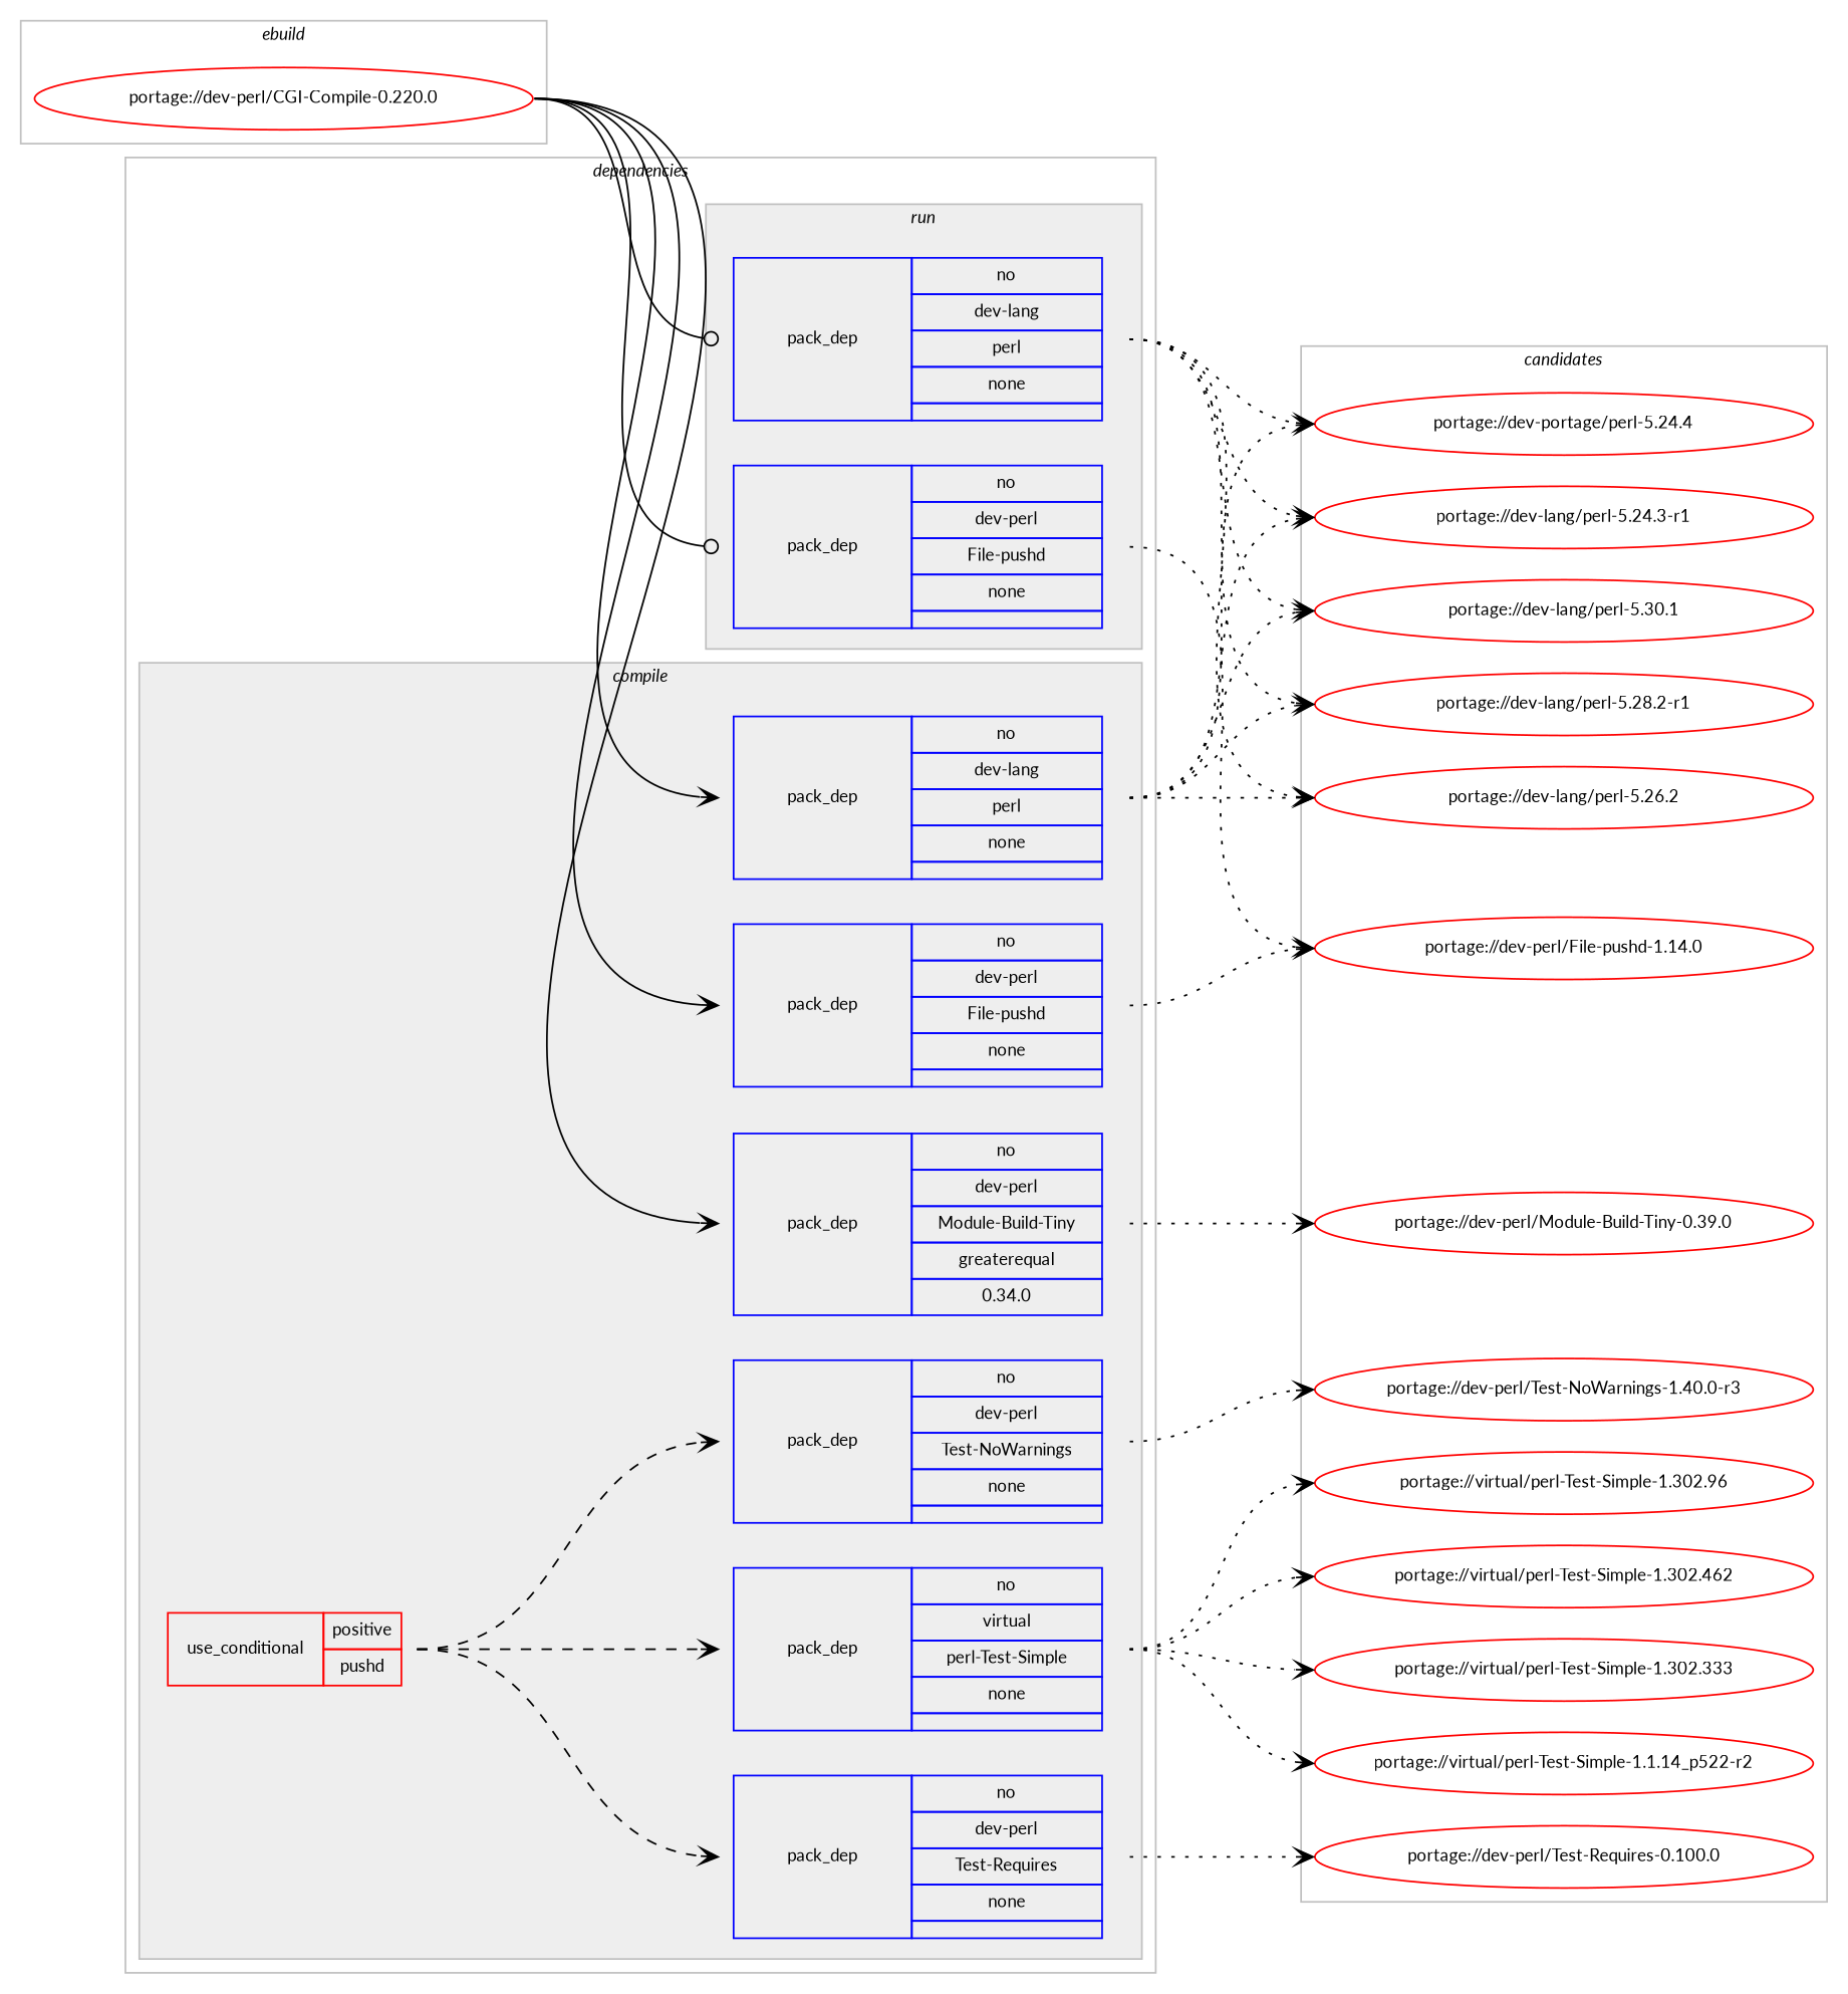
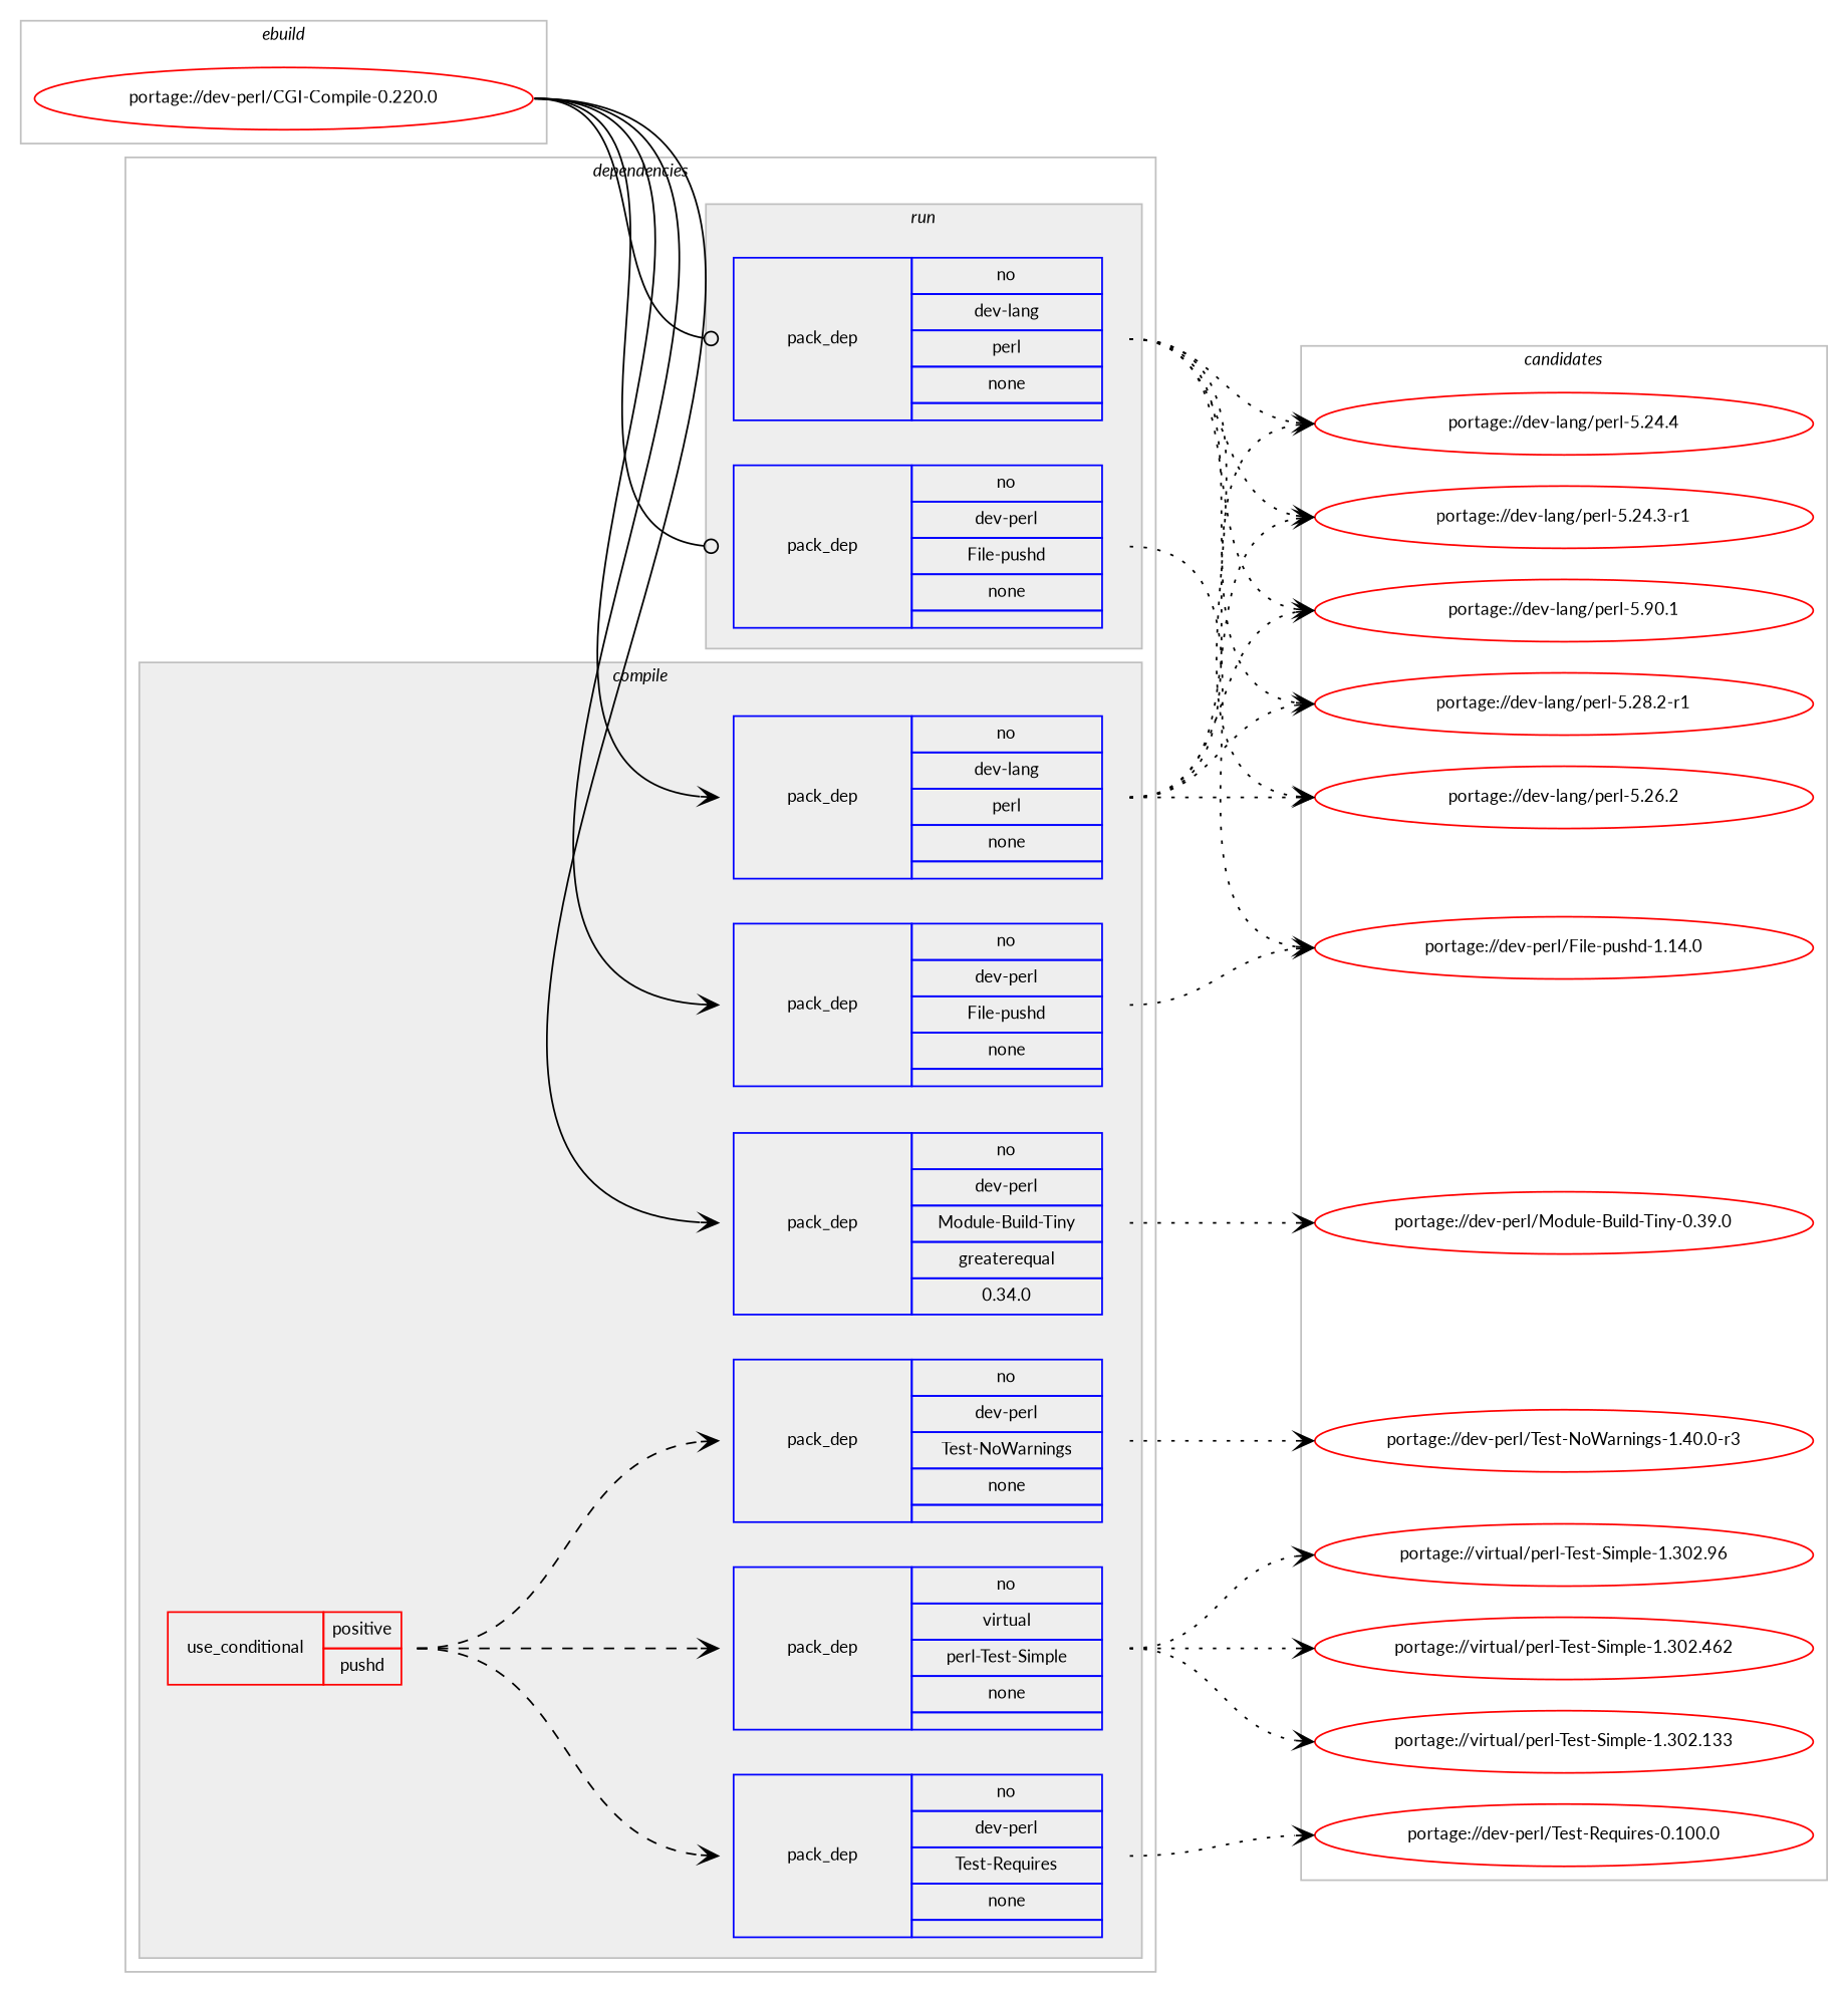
  digraph {
    compound=true
    concentrate=true
    fontname=Lato
    fontsize=10
    newrank=true
    rankdir=LR
    ranksep=1.5
    node [color=red fontname=Lato fontsize=10]
    edge [arrowhead=vee fontname=Lato headport=w style=dotted tailport=e weight=100]
    n1 [label="portage://dev-perl/CGI-Compile-0.220.0" width=4]
    n2 [color=blue label=<<TABLE BORDER="0" CELLBORDER="1" CELLSPACING="0" CELLPADDING="4" WIDTH="220"><TR><TD ROWSPAN="6" CELLPADDING="30">pack_dep</TD></TR><TR><TD WIDTH="110">no</TD></TR><TR><TD>dev-perl</TD></TR><TR><TD>Test-NoWarnings</TD></TR><TR><TD>none</TD></TR><TR><TD></TD></TR></TABLE>> shape=none]
    n3 [color=blue label=<<TABLE BORDER="0" CELLBORDER="1" CELLSPACING="0" CELLPADDING="4" WIDTH="220"><TR><TD ROWSPAN="6" CELLPADDING="30">pack_dep</TD></TR><TR><TD WIDTH="110">no</TD></TR><TR><TD>dev-perl</TD></TR><TR><TD>Test-Requires</TD></TR><TR><TD>none</TD></TR><TR><TD></TD></TR></TABLE>> shape=none]
    n4 [color=blue label=<<TABLE BORDER="0" CELLBORDER="1" CELLSPACING="0" CELLPADDING="4" WIDTH="220"><TR><TD ROWSPAN="6" CELLPADDING="30">pack_dep</TD></TR><TR><TD WIDTH="110">no</TD></TR><TR><TD>virtual</TD></TR><TR><TD>perl-Test-Simple</TD></TR><TR><TD>none</TD></TR><TR><TD></TD></TR></TABLE>> shape=none]
    n5 [label=<<TABLE BORDER="0" CELLBORDER="1" CELLSPACING="0" CELLPADDING="4"><TR><TD ROWSPAN="3" CELLPADDING="10">use_conditional</TD></TR><TR><TD>positive</TD></TR><TR><TD>pushd</TD></TR></TABLE>> shape=none]
    n6 [color=blue label=<<TABLE BORDER="0" CELLBORDER="1" CELLSPACING="0" CELLPADDING="4" WIDTH="220"><TR><TD ROWSPAN="6" CELLPADDING="30">pack_dep</TD></TR><TR><TD WIDTH="110">no</TD></TR><TR><TD>dev-lang</TD></TR><TR><TD>perl</TD></TR><TR><TD>none</TD></TR><TR><TD></TD></TR></TABLE>> shape=none]
    n7 [color=blue label=<<TABLE BORDER="0" CELLBORDER="1" CELLSPACING="0" CELLPADDING="4" WIDTH="220"><TR><TD ROWSPAN="6" CELLPADDING="30">pack_dep</TD></TR><TR><TD WIDTH="110">no</TD></TR><TR><TD>dev-perl</TD></TR><TR><TD>File-pushd</TD></TR><TR><TD>none</TD></TR><TR><TD></TD></TR></TABLE>> shape=none]
    n8 [color=blue label=<<TABLE BORDER="0" CELLBORDER="1" CELLSPACING="0" CELLPADDING="4" WIDTH="220"><TR><TD ROWSPAN="6" CELLPADDING="30">pack_dep</TD></TR><TR><TD WIDTH="110">no</TD></TR><TR><TD>dev-perl</TD></TR><TR><TD>Module-Build-Tiny</TD></TR><TR><TD>greaterequal</TD></TR><TR><TD>0.34.0</TD></TR></TABLE>> shape=none]
    n9 [color=blue label=<<TABLE BORDER="0" CELLBORDER="1" CELLSPACING="0" CELLPADDING="4" WIDTH="220"><TR><TD ROWSPAN="6" CELLPADDING="30">pack_dep</TD></TR><TR><TD WIDTH="110">no</TD></TR><TR><TD>dev-lang</TD></TR><TR><TD>perl</TD></TR><TR><TD>none</TD></TR><TR><TD></TD></TR></TABLE>> shape=none]
    n10 [color=blue label=<<TABLE BORDER="0" CELLBORDER="1" CELLSPACING="0" CELLPADDING="4" WIDTH="220"><TR><TD ROWSPAN="6" CELLPADDING="30">pack_dep</TD></TR><TR><TD WIDTH="110">no</TD></TR><TR><TD>dev-perl</TD></TR><TR><TD>File-pushd</TD></TR><TR><TD>none</TD></TR><TR><TD></TD></TR></TABLE>> shape=none]
    n11 [label="portage://dev-perl/Test-NoWarnings-1.40.0-r3" width=4]
    n12 [label="portage://dev-perl/Test-Requires-0.100.0" width=4]
    n13 [label="portage://virtual/perl-Test-Simple-1.302.96" width=4]
    n14 [label="portage://virtual/perl-Test-Simple-1.302.462" width=4]
-   n15 [label="portage://virtual/perl-Test-Simple-1.302.333" width=4]
-   n16 [label="portage://virtual/perl-Test-Simple-1.1.14_p522-r2" width=4]
-   n17 [label="portage://dev-lang/perl-5.30.1" width=4]
+   n15 [label="portage://virtual/perl-Test-Simple-1.302.133" width=4]
+   n17 [label="portage://dev-lang/perl-5.90.1" width=4]
    n18 [label="portage://dev-lang/perl-5.28.2-r1" width=4]
    n19 [label="portage://dev-lang/perl-5.26.2" width=4]
-   n20 [label="portage://dev-portage/perl-5.24.4" width=4]
+   n20 [label="portage://dev-lang/perl-5.24.4" width=4]
    n21 [label="portage://dev-lang/perl-5.24.3-r1" width=4]
    n22 [label="portage://dev-perl/File-pushd-1.14.0" width=4]
    n23 [label="portage://dev-perl/Module-Build-Tiny-0.39.0" width=4]
    subgraph cluster_1 {
      color=gray
      label=<<i>ebuild</i>>
      n1
    }
    subgraph cluster_2 {
      color=gray
      label=<<i>dependencies</i>>
      subgraph cluster_3 {
        color=gray
        fillcolor="#eeeeee"
        label=<<i>compile</i>>
        style=filled
        subgraph sub_4 {
          color=gray
          fillcolor="#eeeeee"
          label=<<i>compile</i>>
          style=filled
          n5
          subgraph sub_5 {
            color=gray
            fillcolor="#eeeeee"
            label=<<i>compile</i>>
            style=filled
            n2
          }
          subgraph sub_6 {
            color=gray
            fillcolor="#eeeeee"
            label=<<i>compile</i>>
            style=filled
            n3
          }
          subgraph sub_7 {
            color=gray
            fillcolor="#eeeeee"
            label=<<i>compile</i>>
            style=filled
            n4
          }
        }
        subgraph sub_8 {
          color=gray
          fillcolor="#eeeeee"
          label=<<i>compile</i>>
          style=filled
          n6
        }
        subgraph sub_9 {
          color=gray
          fillcolor="#eeeeee"
          label=<<i>compile</i>>
          style=filled
          n7
        }
        subgraph sub_10 {
          color=gray
          fillcolor="#eeeeee"
          label=<<i>compile</i>>
          style=filled
          n8
        }
      }
      subgraph cluster_11 {
        color=gray
        fillcolor="#eeeeee"
        label=<<i>compile and run</i>>
        style=filled
      }
      subgraph cluster_12 {
        color=gray
        fillcolor="#eeeeee"
        label=<<i>run</i>>
        style=filled
        subgraph sub_13 {
          color=gray
          fillcolor="#eeeeee"
          label=<<i>run</i>>
          style=filled
          n9
        }
        subgraph sub_14 {
          color=gray
          fillcolor="#eeeeee"
          label=<<i>run</i>>
          style=filled
          n10
        }
      }
    }
    subgraph cluster_15 {
      color=gray
      label=<<i>candidates</i>>
      rank=same
      subgraph sub_16 {
        color=black
        label=<<i>candidates</i>>
        nodesep=1
        rank=same
        n11
      }
      subgraph sub_17 {
        color=black
        label=<<i>candidates</i>>
        nodesep=1
        rank=same
        n12
      }
      subgraph sub_18 {
        color=black
        label=<<i>candidates</i>>
        nodesep=1
        rank=same
        n13
        n14
        n15
-       n16
      }
      subgraph sub_19 {
        color=black
        label=<<i>candidates</i>>
        nodesep=1
        rank=same
        n17
        n18
        n19
        n20
        n21
      }
      subgraph sub_20 {
        color=black
        label=<<i>candidates</i>>
        nodesep=1
        rank=same
        n22
      }
      subgraph sub_21 {
        color=black
        label=<<i>candidates</i>>
        nodesep=1
        rank=same
        n23
      }
      subgraph sub_22 {
        color=black
        label=<<i>candidates</i>>
        nodesep=1
        rank=same
        n17
        n18
        n19
        n20
        n21
      }
      subgraph sub_23 {
        color=black
        label=<<i>candidates</i>>
        nodesep=1
        rank=same
        n22
      }
    }
    n1 -> n6 [style=solid weight=20]
    n1 -> n7 [style=solid weight=20]
    n1 -> n8 [style=solid weight=20]
    n1 -> n9 [arrowhead=odot style=solid weight=20]
    n1 -> n10 [arrowhead=odot style=solid weight=20]
    n2 -> n11
    n3 -> n12
    n4 -> n13
    n4 -> n14
    n4 -> n15
-   n4 -> n16
    n5 -> n2 [style=dashed weight=20]
    n5 -> n3 [style=dashed weight=20]
    n5 -> n4 [style=dashed weight=20]
    n6 -> n17
    n6 -> n18
    n6 -> n19
    n6 -> n20
    n6 -> n21
    n7 -> n22
    n8 -> n23
    n9 -> n17
    n9 -> n18
    n9 -> n19
    n9 -> n20
    n9 -> n21
    n10 -> n22
  }
